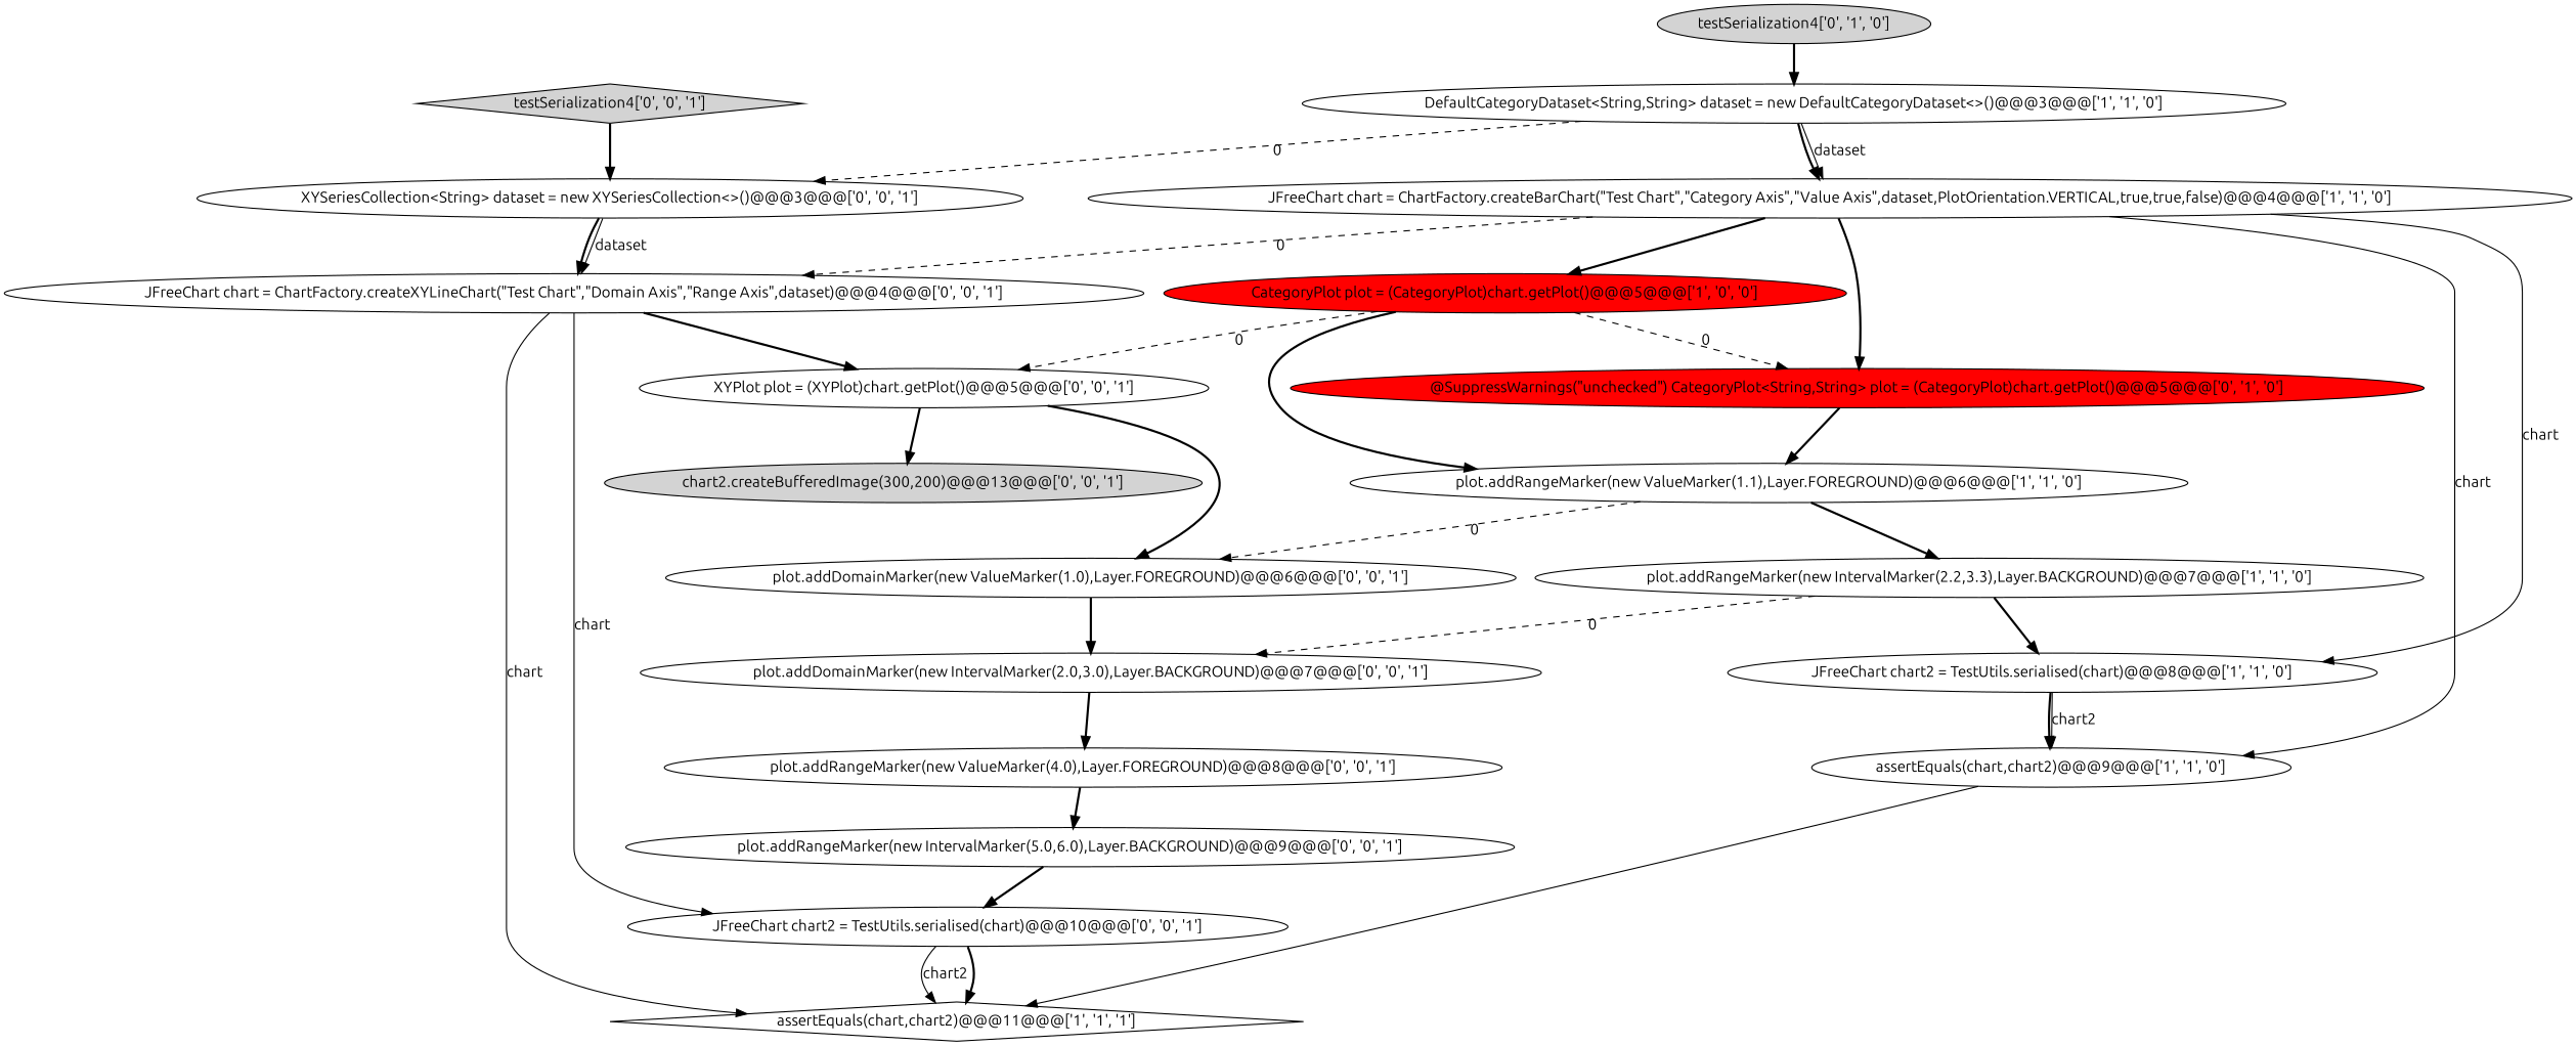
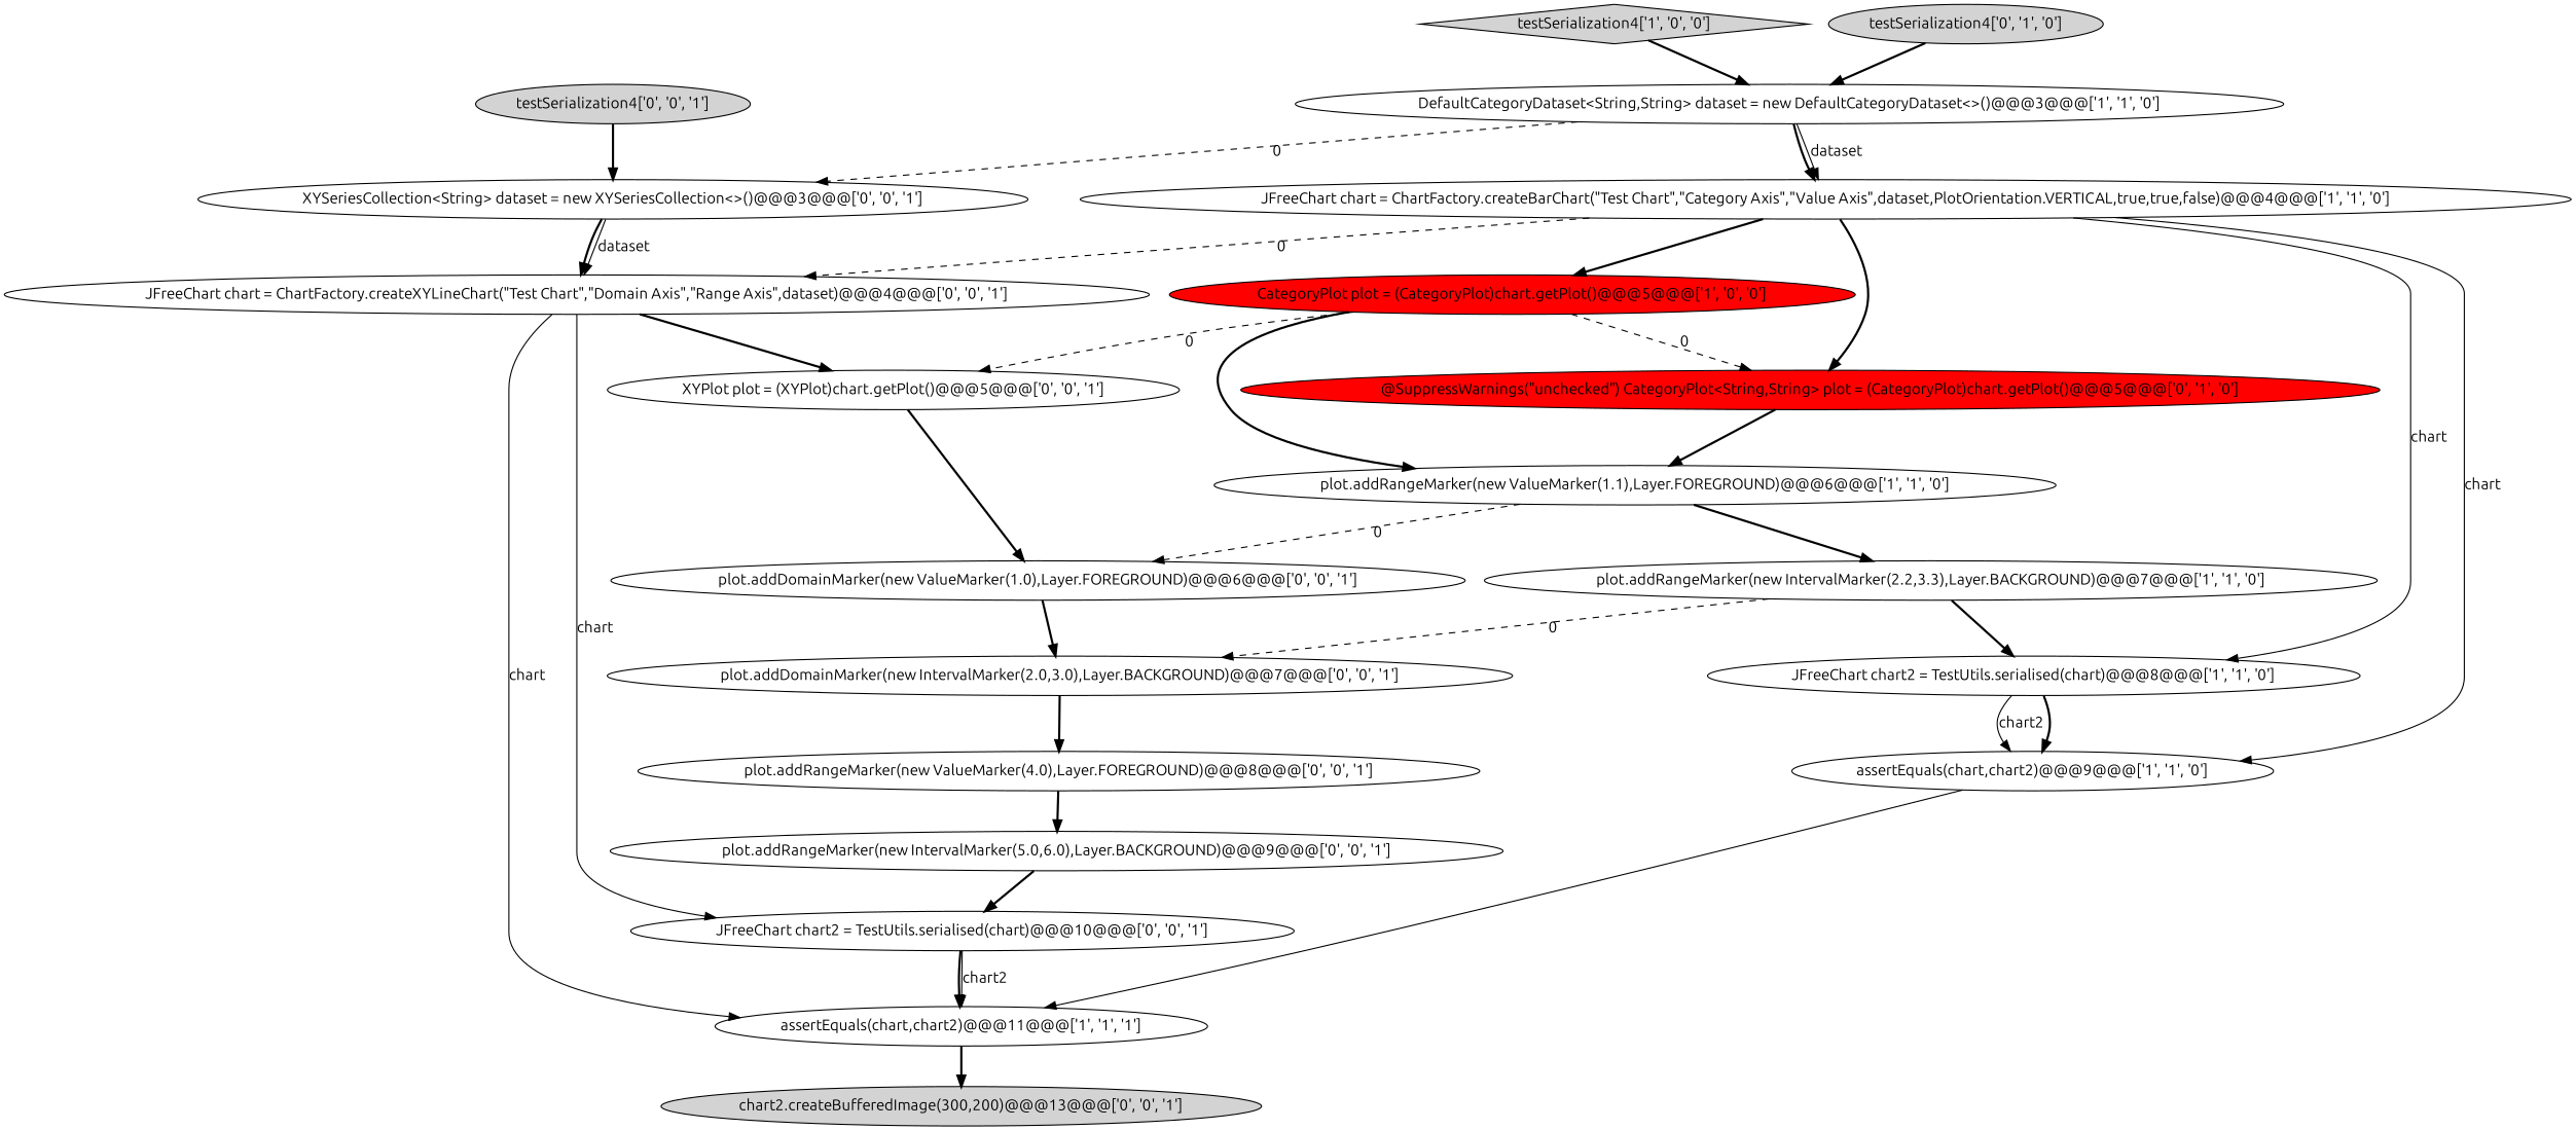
  digraph {
    fontname=Ubuntu
    node [fillcolor=white fontname=Ubuntu shape=ellipse style=filled]
    edge [fontname=Ubuntu style=bold]
    n1 [label="JFreeChart chart2 = TestUtils.serialised(chart)@@@10@@@['0', '0', '1']"]
-   n2 [label="assertEquals(chart,chart2)@@@11@@@['1', '1', '1']" shape=diamond]
+   n2 [label="assertEquals(chart,chart2)@@@11@@@['1', '1', '1']"]
    n3 [fillcolor=lightgray label="chart2.createBufferedImage(300,200)@@@13@@@['0', '0', '1']"]
    n4 [label="plot.addRangeMarker(new ValueMarker(4.0),Layer.FOREGROUND)@@@8@@@['0', '0', '1']"]
    n5 [label="plot.addRangeMarker(new IntervalMarker(5.0,6.0),Layer.BACKGROUND)@@@9@@@['0', '0', '1']"]
    n6 [label="plot.addDomainMarker(new IntervalMarker(2.0,3.0),Layer.BACKGROUND)@@@7@@@['0', '0', '1']"]
    n7 [label="assertEquals(chart,chart2)@@@9@@@['1', '1', '0']"]
    n8 [label="plot.addRangeMarker(new ValueMarker(1.1),Layer.FOREGROUND)@@@6@@@['1', '1', '0']"]
    n9 [label="plot.addRangeMarker(new IntervalMarker(2.2,3.3),Layer.BACKGROUND)@@@7@@@['1', '1', '0']"]
    n10 [label="plot.addDomainMarker(new ValueMarker(1.0),Layer.FOREGROUND)@@@6@@@['0', '0', '1']"]
    n11 [label="JFreeChart chart2 = TestUtils.serialised(chart)@@@8@@@['1', '1', '0']"]
-   n12 [fillcolor=lightgray label="testSerialization4['0', '0', '1']" shape=diamond]
+   n12 [fillcolor=lightgray label="testSerialization4['0', '0', '1']"]
    n13 [label="XYSeriesCollection<String> dataset = new XYSeriesCollection<>()@@@3@@@['0', '0', '1']"]
    n14 [label="JFreeChart chart = ChartFactory.createXYLineChart(\"Test Chart\",\"Domain Axis\",\"Range Axis\",dataset)@@@4@@@['0', '0', '1']"]
    n15 [label="XYPlot plot = (XYPlot)chart.getPlot()@@@5@@@['0', '0', '1']"]
    n16 [fillcolor=red label="@SuppressWarnings(\"unchecked\") CategoryPlot<String,String> plot = (CategoryPlot)chart.getPlot()@@@5@@@['0', '1', '0']"]
    n17 [label="JFreeChart chart = ChartFactory.createBarChart(\"Test Chart\",\"Category Axis\",\"Value Axis\",dataset,PlotOrientation.VERTICAL,true,true,false)@@@4@@@['1', '1', '0']"]
    n18 [fillcolor=red label="CategoryPlot plot = (CategoryPlot)chart.getPlot()@@@5@@@['1', '0', '0']"]
+   n19 [fillcolor=lightgray label="testSerialization4['1', '0', '0']" shape=diamond]
    n20 [label="DefaultCategoryDataset<String,String> dataset = new DefaultCategoryDataset<>()@@@3@@@['1', '1', '0']"]
    n21 [fillcolor=lightgray label="testSerialization4['0', '1', '0']"]
    n1 -> n2
    n1 -> n2 [label=chart2 style=solid]
-   n15 -> n3
+   n2 -> n3
    n4 -> n5
    n5 -> n1
    n6 -> n4
    n7 -> n2 [style=solid]
    n8 -> n9
    n8 -> n10 [label=0 style=dashed]
    n9 -> n6 [label=0 style=dashed]
    n9 -> n11
    n10 -> n6
    n11 -> n7
    n11 -> n7 [label=chart2 style=solid]
    n12 -> n13
    n13 -> n14
    n13 -> n14 [label=dataset style=solid]
    n14 -> n1 [label=chart style=solid]
    n14 -> n2 [label=chart style=solid]
    n14 -> n15
    n15 -> n10
    n16 -> n8
    n17 -> n7 [label=chart style=solid]
    n17 -> n11 [label=chart style=solid]
    n17 -> n14 [label=0 style=dashed]
    n17 -> n16
    n17 -> n18
    n18 -> n8
    n18 -> n15 [label=0 style=dashed]
    n18 -> n16 [label=0 style=dashed]
+   n19 -> n20
    n20 -> n13 [label=0 style=dashed]
    n20 -> n17
    n20 -> n17 [label=dataset style=solid]
    n21 -> n20
  }
